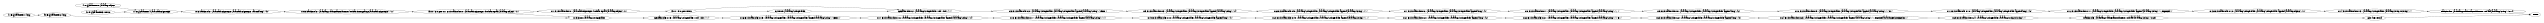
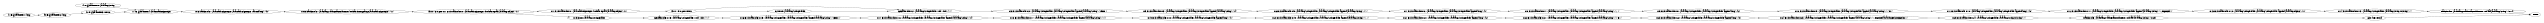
  digraph {
    rankdir=LR
-   "r4 := @parameter0: java.lang.String" [label="r4 := @parameter0: java.lang.Object"]
-   "r1 := @parameter4: java.math.BigInteger"
+   "r4 := @parameter0: java.lang.String"
+   "r1 := @parameter4: java.math.BigInteger" [label="r1 := @parameter4: javaT.math.BigInteger"]
    n3 [label="l9 := @parameter2: long"]
    "l1 := @parameter1: long"
    n5 [label="l0 := @parameter3: return"]
    "r0 = staticinvoke <java.math.BigInteger: java.math.BigInteger valueOf(long)>(l0)"
    "$z0 = staticinvoke <javaT.lang.Math.ExactArithTests: boolean inLongRange(java.math.BigInteger)>(r1)"
    "if $z0 != 0 goto $z1 = virtualinvoke r0.<java.math.BigInteger: boolean equals(java.lang.Object)>(r1)"
    "$r15 = new java.lang.StringBuilder"
    "$z1 = virtualinvoke r0.<java.math.BigInteger: boolean equals(java.lang.Object)>(r1)"
    "specialinvoke $r15.<java.lang.StringBuilder: void <init>()>()"
    "if $z1 != 0 goto return"
    "$r16 = virtualinvoke $r15.<java.lang.StringBuilder: java.lang.StringBuilder append(java.lang.String)>(\"FAIL: \")"
    "$r17 = virtualinvoke $r16.<java.lang.StringBuilder: java.lang.StringBuilder append(java.lang.String)>(r4)"
    "$r18 = virtualinvoke $r17.<java.lang.StringBuilder: java.lang.StringBuilder append(java.lang.String)>(\"(\")"
    "$r19 = virtualinvoke $r18.<java.lang.StringBuilder: java.lang.StringBuilder append(long)>(l1)"
    "$r20 = virtualinvoke $r19.<java.lang.StringBuilder: java.lang.StringBuilder append(java.lang.String)>(\", \")"
    "$r21 = virtualinvoke $r20.<java.lang.StringBuilder: java.lang.StringBuilder append(long)>(l2)"
    "$r22 = virtualinvoke $r21.<java.lang.StringBuilder: java.lang.StringBuilder append(java.lang.String)>(\") = \")"
    "$r23 = virtualinvoke $r22.<java.lang.StringBuilder: java.lang.StringBuilder append(long)>(l0)"
    "$r24 = virtualinvoke $r23.<java.lang.StringBuilder: java.lang.StringBuilder append(java.lang.String)>(\"; expected an arithmetic exception: \")"
    "$r25 = virtualinvoke $r24.<java.lang.StringBuilder: java.lang.String toString()>()"
    "staticinvoke <javaT.lang.Math.ExactArithTests: void fail(java.lang.String)>($r25)"
    "goto [?= return]"
    return
    "$r2 = new java.lang.StringBuilder"
    "specialinvoke $r2.<java.lang.StringBuilder: void <init>()>()"
    "$r3 = virtualinvoke $r2.<java.lang.StringBuilder: java.lang.StringBuilder append(java.lang.String)>(\"FAIL: \")"
    "$r5 = virtualinvoke $r3.<java.lang.StringBuilder: java.lang.StringBuilder append(java.lang.String)>(r4)"
    "$r6 = virtualinvoke $r5.<java.lang.StringBuilder: java.lang.StringBuilder append(java.lang.String)>(\"(\")"
    "$r7 = virtualinvoke $r6.<java.lang.StringBuilder: java.lang.StringBuilder append(long)>(l1)"
    "$r8 = virtualinvoke $r7.<java.lang.StringBuilder: java.lang.StringBuilder append(java.lang.String)>(\", \")"
    "$r9 = virtualinvoke $r8.<java.lang.StringBuilder: java.lang.StringBuilder append(long)>(l2)"
    "$r10 = virtualinvoke $r9.<java.lang.StringBuilder: java.lang.StringBuilder append(java.lang.String)>(\") = \")"
    "$r11 = virtualinvoke $r10.<java.lang.StringBuilder: java.lang.StringBuilder append(long)>(l0)"
    "$r12 = virtualinvoke $r11.<java.lang.StringBuilder: java.lang.StringBuilder append(java.lang.String)>(\"; expected \")"
    "$r13 = virtualinvoke $r12.<java.lang.StringBuilder: java.lang.StringBuilder append(java.lang.Object)>(r1)"
    "$r14 = virtualinvoke $r13.<java.lang.StringBuilder: java.lang.String toString()>()"
    "staticinvoke <javaT.lang.Math.ExactArithTests: void fail(java.lang.String)>($r14)"
    "r4 := @parameter0: java.lang.String" -> "r1 := @parameter4: java.math.BigInteger"
    "r1 := @parameter4: java.math.BigInteger" -> "r0 = staticinvoke <java.math.BigInteger: java.math.BigInteger valueOf(long)>(l0)"
-   n3 -> "$r15 = new java.lang.StringBuilder"
+   n3 -> n5
    "l1 := @parameter1: long" -> n3
    n5 -> "r1 := @parameter4: java.math.BigInteger"
    "r0 = staticinvoke <java.math.BigInteger: java.math.BigInteger valueOf(long)>(l0)" -> "$z0 = staticinvoke <javaT.lang.Math.ExactArithTests: boolean inLongRange(java.math.BigInteger)>(r1)"
    "$z0 = staticinvoke <javaT.lang.Math.ExactArithTests: boolean inLongRange(java.math.BigInteger)>(r1)" -> "if $z0 != 0 goto $z1 = virtualinvoke r0.<java.math.BigInteger: boolean equals(java.lang.Object)>(r1)"
    "if $z0 != 0 goto $z1 = virtualinvoke r0.<java.math.BigInteger: boolean equals(java.lang.Object)>(r1)" -> "$r15 = new java.lang.StringBuilder"
    "if $z0 != 0 goto $z1 = virtualinvoke r0.<java.math.BigInteger: boolean equals(java.lang.Object)>(r1)" -> "$z1 = virtualinvoke r0.<java.math.BigInteger: boolean equals(java.lang.Object)>(r1)"
    "$r15 = new java.lang.StringBuilder" -> "specialinvoke $r15.<java.lang.StringBuilder: void <init>()>()"
    "$z1 = virtualinvoke r0.<java.math.BigInteger: boolean equals(java.lang.Object)>(r1)" -> "if $z1 != 0 goto return"
    "specialinvoke $r15.<java.lang.StringBuilder: void <init>()>()" -> "$r16 = virtualinvoke $r15.<java.lang.StringBuilder: java.lang.StringBuilder append(java.lang.String)>(\"FAIL: \")"
    "if $z1 != 0 goto return" -> "$r2 = new java.lang.StringBuilder"
    "if $z1 != 0 goto return" -> "specialinvoke $r2.<java.lang.StringBuilder: void <init>()>()"
    "$r16 = virtualinvoke $r15.<java.lang.StringBuilder: java.lang.StringBuilder append(java.lang.String)>(\"FAIL: \")" -> "$r17 = virtualinvoke $r16.<java.lang.StringBuilder: java.lang.StringBuilder append(java.lang.String)>(r4)"
    "$r17 = virtualinvoke $r16.<java.lang.StringBuilder: java.lang.StringBuilder append(java.lang.String)>(r4)" -> "$r18 = virtualinvoke $r17.<java.lang.StringBuilder: java.lang.StringBuilder append(java.lang.String)>(\"(\")"
    "$r18 = virtualinvoke $r17.<java.lang.StringBuilder: java.lang.StringBuilder append(java.lang.String)>(\"(\")" -> "$r19 = virtualinvoke $r18.<java.lang.StringBuilder: java.lang.StringBuilder append(long)>(l1)"
    "$r19 = virtualinvoke $r18.<java.lang.StringBuilder: java.lang.StringBuilder append(long)>(l1)" -> "$r20 = virtualinvoke $r19.<java.lang.StringBuilder: java.lang.StringBuilder append(java.lang.String)>(\", \")"
    "$r20 = virtualinvoke $r19.<java.lang.StringBuilder: java.lang.StringBuilder append(java.lang.String)>(\", \")" -> "$r21 = virtualinvoke $r20.<java.lang.StringBuilder: java.lang.StringBuilder append(long)>(l2)"
    "$r21 = virtualinvoke $r20.<java.lang.StringBuilder: java.lang.StringBuilder append(long)>(l2)" -> "$r22 = virtualinvoke $r21.<java.lang.StringBuilder: java.lang.StringBuilder append(java.lang.String)>(\") = \")"
    "$r22 = virtualinvoke $r21.<java.lang.StringBuilder: java.lang.StringBuilder append(java.lang.String)>(\") = \")" -> "$r23 = virtualinvoke $r22.<java.lang.StringBuilder: java.lang.StringBuilder append(long)>(l0)"
    "$r23 = virtualinvoke $r22.<java.lang.StringBuilder: java.lang.StringBuilder append(long)>(l0)" -> "$r24 = virtualinvoke $r23.<java.lang.StringBuilder: java.lang.StringBuilder append(java.lang.String)>(\"; expected an arithmetic exception: \")"
    "$r24 = virtualinvoke $r23.<java.lang.StringBuilder: java.lang.StringBuilder append(java.lang.String)>(\"; expected an arithmetic exception: \")" -> "$r25 = virtualinvoke $r24.<java.lang.StringBuilder: java.lang.String toString()>()"
    "$r25 = virtualinvoke $r24.<java.lang.StringBuilder: java.lang.String toString()>()" -> "staticinvoke <javaT.lang.Math.ExactArithTests: void fail(java.lang.String)>($r25)"
    "staticinvoke <javaT.lang.Math.ExactArithTests: void fail(java.lang.String)>($r25)" -> "goto [?= return]"
    "goto [?= return]" -> return
    "$r2 = new java.lang.StringBuilder" -> "specialinvoke $r2.<java.lang.StringBuilder: void <init>()>()"
    "specialinvoke $r2.<java.lang.StringBuilder: void <init>()>()" -> "$r3 = virtualinvoke $r2.<java.lang.StringBuilder: java.lang.StringBuilder append(java.lang.String)>(\"FAIL: \")"
    "$r3 = virtualinvoke $r2.<java.lang.StringBuilder: java.lang.StringBuilder append(java.lang.String)>(\"FAIL: \")" -> "$r5 = virtualinvoke $r3.<java.lang.StringBuilder: java.lang.StringBuilder append(java.lang.String)>(r4)"
    "$r5 = virtualinvoke $r3.<java.lang.StringBuilder: java.lang.StringBuilder append(java.lang.String)>(r4)" -> "$r6 = virtualinvoke $r5.<java.lang.StringBuilder: java.lang.StringBuilder append(java.lang.String)>(\"(\")"
    "$r6 = virtualinvoke $r5.<java.lang.StringBuilder: java.lang.StringBuilder append(java.lang.String)>(\"(\")" -> "$r7 = virtualinvoke $r6.<java.lang.StringBuilder: java.lang.StringBuilder append(long)>(l1)"
    "$r7 = virtualinvoke $r6.<java.lang.StringBuilder: java.lang.StringBuilder append(long)>(l1)" -> "$r8 = virtualinvoke $r7.<java.lang.StringBuilder: java.lang.StringBuilder append(java.lang.String)>(\", \")"
    "$r8 = virtualinvoke $r7.<java.lang.StringBuilder: java.lang.StringBuilder append(java.lang.String)>(\", \")" -> "$r9 = virtualinvoke $r8.<java.lang.StringBuilder: java.lang.StringBuilder append(long)>(l2)"
    "$r9 = virtualinvoke $r8.<java.lang.StringBuilder: java.lang.StringBuilder append(long)>(l2)" -> "$r10 = virtualinvoke $r9.<java.lang.StringBuilder: java.lang.StringBuilder append(java.lang.String)>(\") = \")"
    "$r10 = virtualinvoke $r9.<java.lang.StringBuilder: java.lang.StringBuilder append(java.lang.String)>(\") = \")" -> "$r11 = virtualinvoke $r10.<java.lang.StringBuilder: java.lang.StringBuilder append(long)>(l0)"
    "$r11 = virtualinvoke $r10.<java.lang.StringBuilder: java.lang.StringBuilder append(long)>(l0)" -> "$r12 = virtualinvoke $r11.<java.lang.StringBuilder: java.lang.StringBuilder append(java.lang.String)>(\"; expected \")"
    "$r12 = virtualinvoke $r11.<java.lang.StringBuilder: java.lang.StringBuilder append(java.lang.String)>(\"; expected \")" -> "$r13 = virtualinvoke $r12.<java.lang.StringBuilder: java.lang.StringBuilder append(java.lang.Object)>(r1)"
    "$r13 = virtualinvoke $r12.<java.lang.StringBuilder: java.lang.StringBuilder append(java.lang.Object)>(r1)" -> "$r14 = virtualinvoke $r13.<java.lang.StringBuilder: java.lang.String toString()>()"
    "$r14 = virtualinvoke $r13.<java.lang.StringBuilder: java.lang.String toString()>()" -> "staticinvoke <javaT.lang.Math.ExactArithTests: void fail(java.lang.String)>($r14)"
    "staticinvoke <javaT.lang.Math.ExactArithTests: void fail(java.lang.String)>($r14)" -> return
  }
